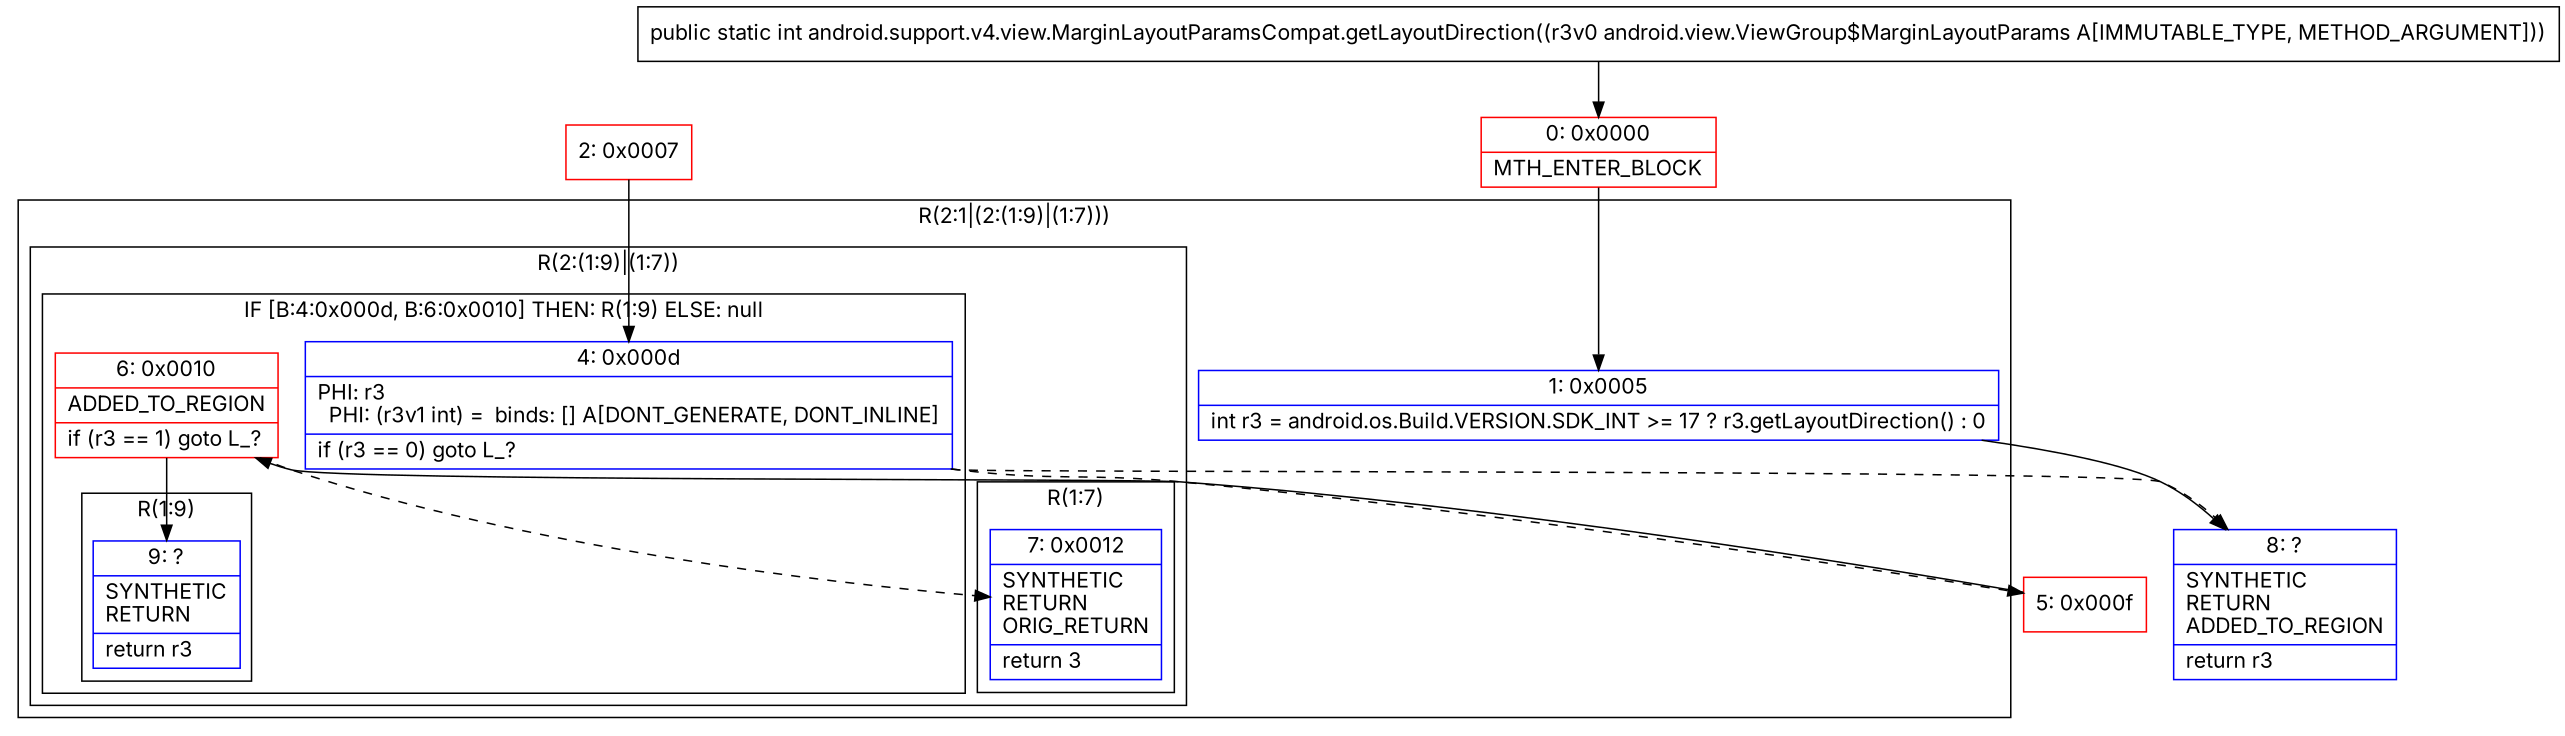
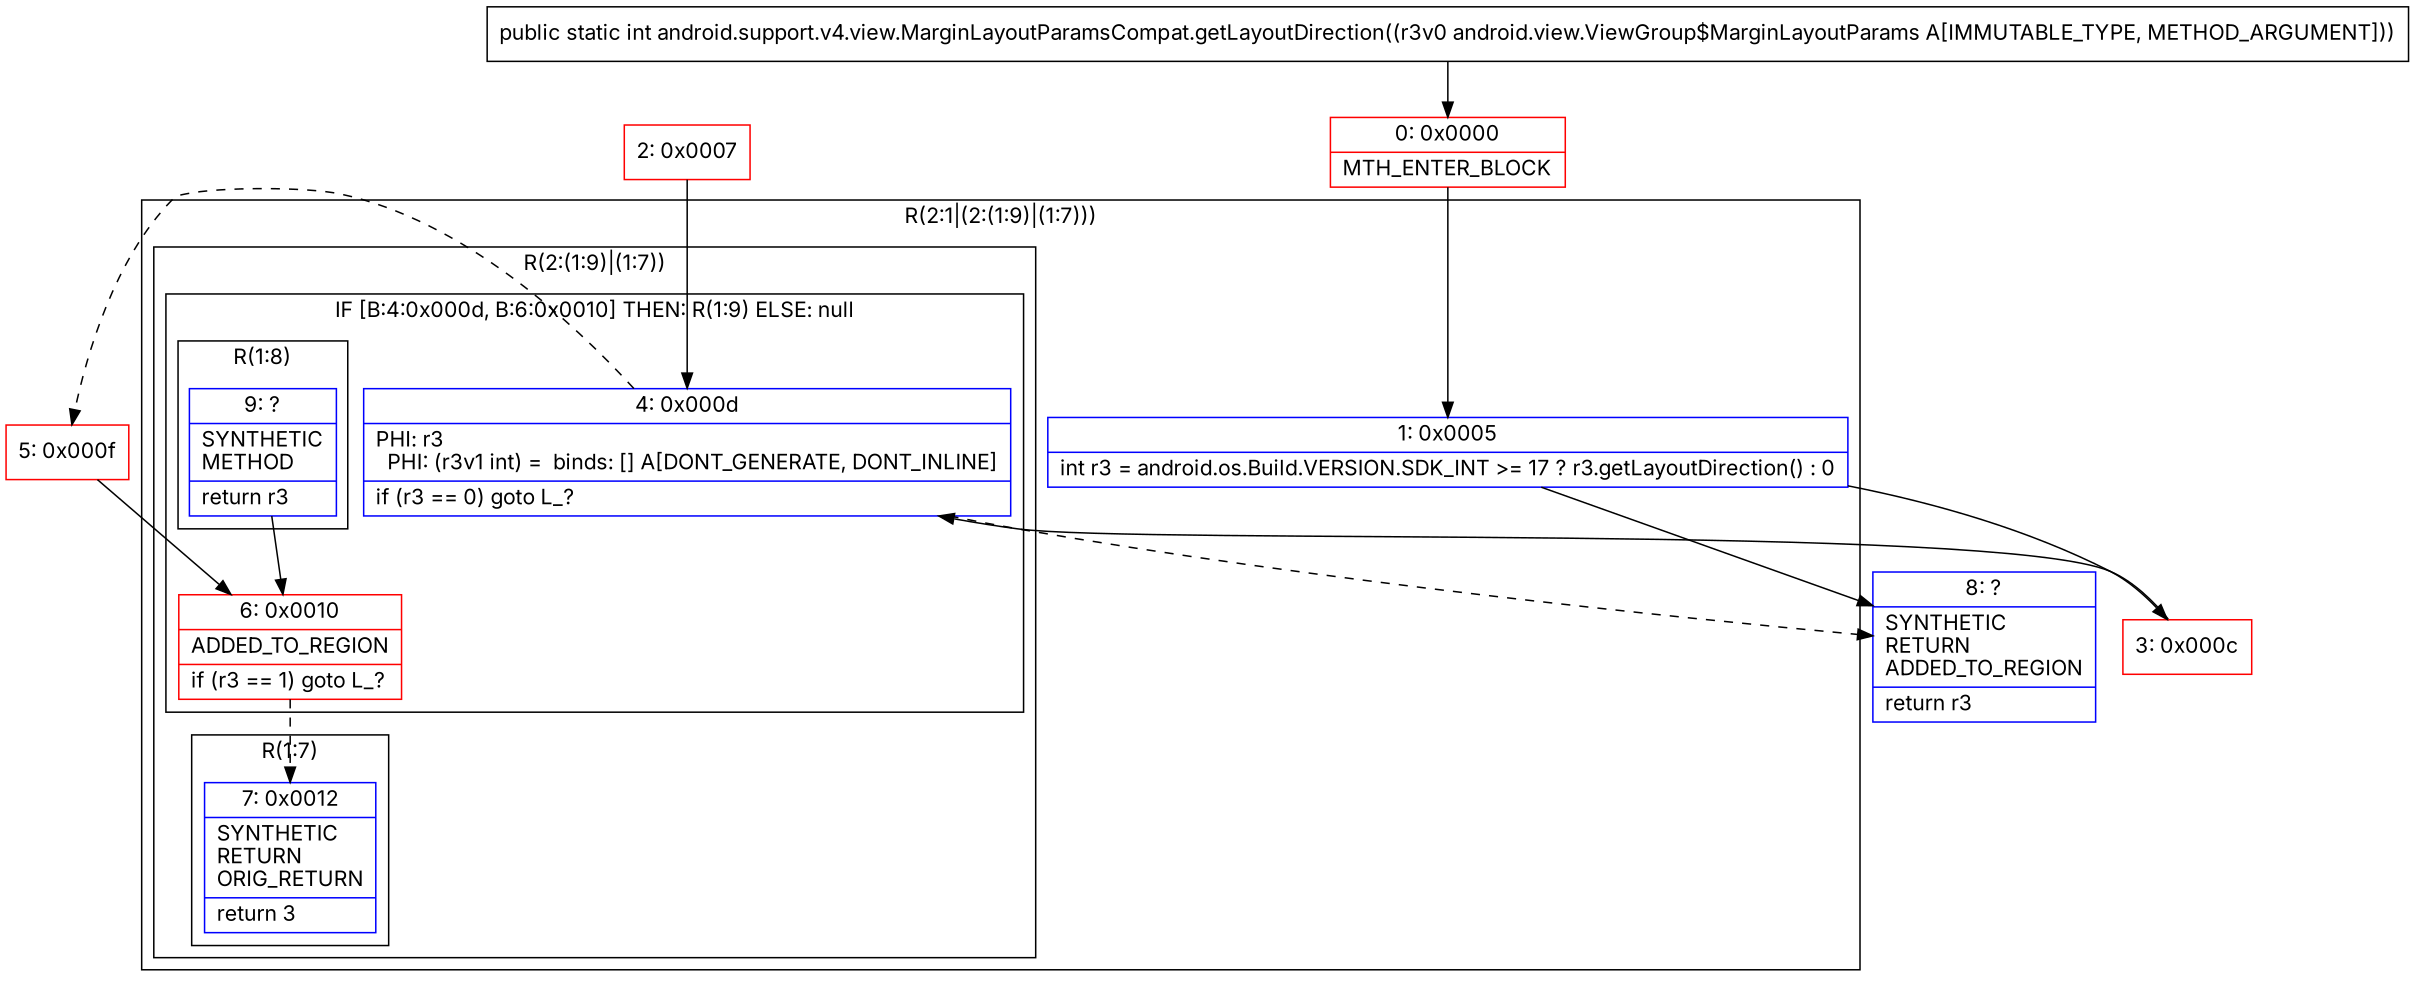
  digraph {
    fontname=Inter
    node [color=blue fontname=Inter shape=record]
    edge [fontname=Inter]
-   n1 [label="{9\:\ ?|SYNTHETIC\lRETURN\l|return r3\l}"]
+   n1 [label="{9\:\ ?|SYNTHETIC\lMETHOD\l|return r3\l}"]
    n2 [label="{4\:\ 0x000d|PHI: r3 \l  PHI: (r3v1 int) =  binds: [] A[DONT_GENERATE, DONT_INLINE]\l|if (r3 == 0) goto L_?\l}"]
    n3 [color=red label="{6\:\ 0x0010|ADDED_TO_REGION\l|if (r3 == 1) goto L_?\l}"]
    n4 [label="{7\:\ 0x0012|SYNTHETIC\lRETURN\lORIG_RETURN\l|return 3\l}"]
    n5 [label="{1\:\ 0x0005|int r3 = android.os.Build.VERSION.SDK_INT \>= 17 ? r3.getLayoutDirection() : 0\l}"]
    n6 [color=red label="{5\:\ 0x000f}"]
    n7 [label="{8\:\ ?|SYNTHETIC\lRETURN\lADDED_TO_REGION\l|return r3\l}"]
+   n8 [color=red label="{3\:\ 0x000c}"]
    n9 [color=red label="{2\:\ 0x0007}"]
    n10 [color=red label="{0\:\ 0x0000|MTH_ENTER_BLOCK\l}"]
    n11 [label="{public static int android.support.v4.view.MarginLayoutParamsCompat.getLayoutDirection((r3v0 android.view.ViewGroup$MarginLayoutParams A[IMMUTABLE_TYPE, METHOD_ARGUMENT])) }" color=""]
    subgraph cluster_1 {
      label="R(2:1|(2:(1:9)|(1:7)))"
      n5
      subgraph cluster_2 {
        label="R(2:(1:9)|(1:7))"
        subgraph cluster_3 {
          label="IF [B:4:0x000d, B:6:0x0010] THEN: R(1:9) ELSE: null"
          n2
          n3
          subgraph cluster_4 {
-           label="R(1:9)"
+           label="R(1:8)"
            n1
          }
        }
        subgraph cluster_5 {
          label="R(1:7)"
          n4
        }
      }
    }
    n2 -> n6 [style=dashed]
    n2 -> n7 [style=dashed]
-   n3 -> n1
+   n1 -> n3
    n3 -> n4 [style=dashed]
    n5 -> n7
+   n5 -> n8
    n6 -> n3
+   n8 -> n2
    n9 -> n2
    n10 -> n5
    n11 -> n10
  }
